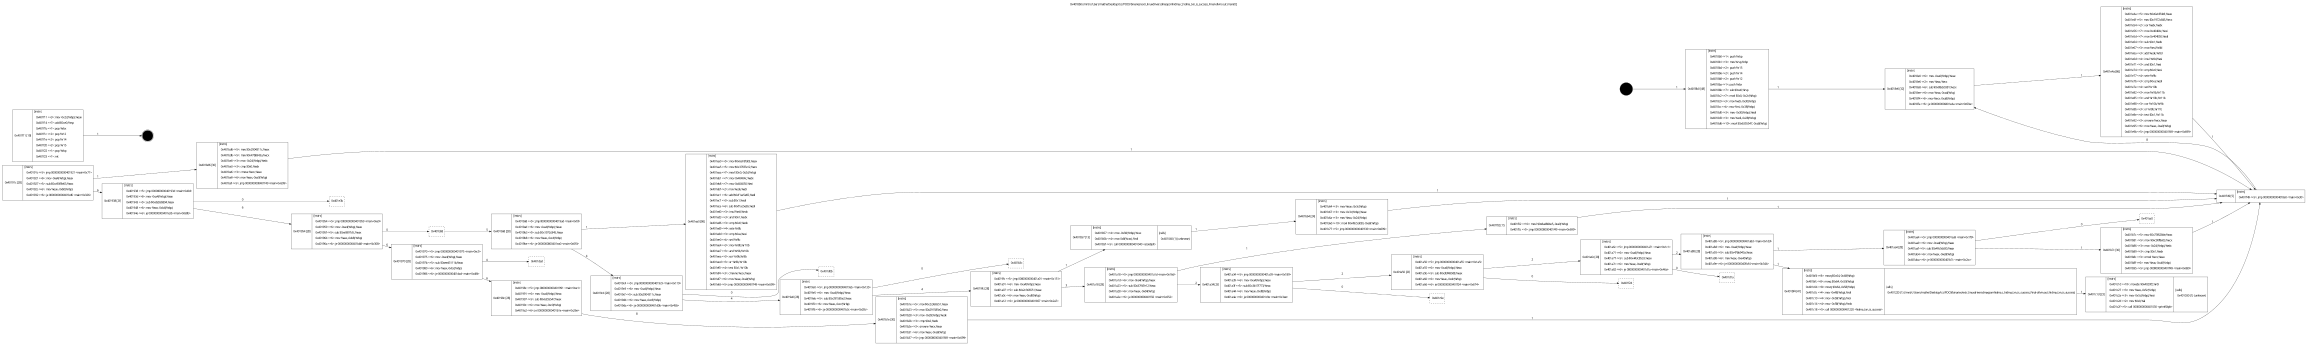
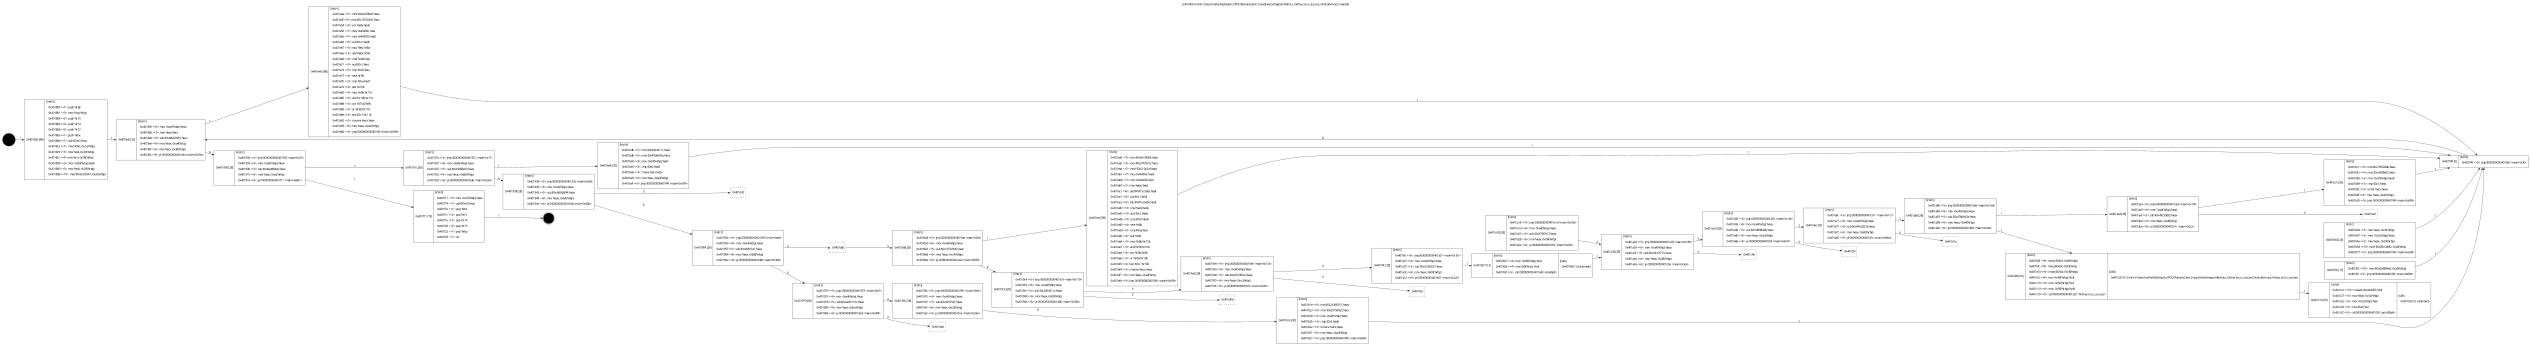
  digraph {
    fontname="Open Sans"
    label="0x4018b0 (/mnt/c/Users/mathe/Desktop/tcc/POCII/binaries/extr_linuxdriversdmaqcomhidma.c_hidma_txn_is_success_Final-ollvm.out::main(0))"
    labelloc=t
    rankdir=LR
    node [fontname="Open Sans" shape=record]
    edge [fontname="Open Sans"]
    Entry [fillcolor=black height=0.3 shape=circle style=filled width=0.3]
    n2 [label="{\n     0x4018b0 [48]\l\n     | [instrs]\l\n     &nbsp;&nbsp;0x4018b0 \<+1\>: push %rbp\l\n     &nbsp;&nbsp;0x4018b1 \<+3\>: mov %rsp,%rbp\l\n     &nbsp;&nbsp;0x4018b4 \<+2\>: push %r15\l\n     &nbsp;&nbsp;0x4018b6 \<+2\>: push %r14\l\n     &nbsp;&nbsp;0x4018b8 \<+2\>: push %r12\l\n     &nbsp;&nbsp;0x4018ba \<+1\>: push %rbx\l\n     &nbsp;&nbsp;0x4018bb \<+7\>: sub $0xe0,%rsp\l\n     &nbsp;&nbsp;0x4018c2 \<+7\>: movl $0x0,-0x2c(%rbp)\l\n     &nbsp;&nbsp;0x4018c9 \<+3\>: mov %edi,-0x30(%rbp)\l\n     &nbsp;&nbsp;0x4018cc \<+4\>: mov %rsi,-0x38(%rbp)\l\n     &nbsp;&nbsp;0x4018d0 \<+3\>: mov -0x30(%rbp),%edi\l\n     &nbsp;&nbsp;0x4018d3 \<+3\>: mov %edi,-0x28(%rbp)\l\n     &nbsp;&nbsp;0x4018d6 \<+10\>: movl $0x6355547,-0xa0(%rbp)\l\n  }"]
    n3 [label="{\n     0x4018e0 [32]\l\n     | [instrs]\l\n     &nbsp;&nbsp;0x4018e0 \<+6\>: mov -0xa0(%rbp),%eax\l\n     &nbsp;&nbsp;0x4018e6 \<+2\>: mov %eax,%ecx\l\n     &nbsp;&nbsp;0x4018e8 \<+6\>: sub $0x88e50381,%ecx\l\n     &nbsp;&nbsp;0x4018ee \<+6\>: mov %eax,-0xa4(%rbp)\l\n     &nbsp;&nbsp;0x4018f4 \<+6\>: mov %ecx,-0xa8(%rbp)\l\n     &nbsp;&nbsp;0x4018fa \<+6\>: je 0000000000401e4a \<main+0x59a\>\l\n  }"]
    n4 [label="{\n     0x401e4a [86]\l\n     | [instrs]\l\n     &nbsp;&nbsp;0x401e4a \<+5\>: mov $0x6a18fdc8,%eax\l\n     &nbsp;&nbsp;0x401e4f \<+5\>: mov $0x1972c845,%ecx\l\n     &nbsp;&nbsp;0x401e54 \<+2\>: xor %edx,%edx\l\n     &nbsp;&nbsp;0x401e56 \<+7\>: mov 0x40404c,%esi\l\n     &nbsp;&nbsp;0x401e5d \<+7\>: mov 0x404050,%edi\l\n     &nbsp;&nbsp;0x401e64 \<+3\>: sub $0x1,%edx\l\n     &nbsp;&nbsp;0x401e67 \<+3\>: mov %esi,%r8d\l\n     &nbsp;&nbsp;0x401e6a \<+3\>: add %edx,%r8d\l\n     &nbsp;&nbsp;0x401e6d \<+4\>: imul %r8d,%esi\l\n     &nbsp;&nbsp;0x401e71 \<+3\>: and $0x1,%esi\l\n     &nbsp;&nbsp;0x401e74 \<+3\>: cmp $0x0,%esi\l\n     &nbsp;&nbsp;0x401e77 \<+4\>: sete %r9b\l\n     &nbsp;&nbsp;0x401e7b \<+3\>: cmp $0xa,%edi\l\n     &nbsp;&nbsp;0x401e7e \<+4\>: setl %r10b\l\n     &nbsp;&nbsp;0x401e82 \<+3\>: mov %r9b,%r11b\l\n     &nbsp;&nbsp;0x401e85 \<+3\>: and %r10b,%r11b\l\n     &nbsp;&nbsp;0x401e88 \<+3\>: xor %r10b,%r9b\l\n     &nbsp;&nbsp;0x401e8b \<+3\>: or %r9b,%r11b\l\n     &nbsp;&nbsp;0x401e8e \<+4\>: test $0x1,%r11b\l\n     &nbsp;&nbsp;0x401e92 \<+3\>: cmovne %ecx,%eax\l\n     &nbsp;&nbsp;0x401e95 \<+6\>: mov %eax,-0xa0(%rbp)\l\n     &nbsp;&nbsp;0x401e9b \<+5\>: jmp 0000000000401f49 \<main+0x699\>\l\n  }"]
+   n5 [label="{\n     0x401900 [28]\l\n     | [instrs]\l\n     &nbsp;&nbsp;0x401900 \<+5\>: jmp 0000000000401905 \<main+0x55\>\l\n     &nbsp;&nbsp;0x401905 \<+6\>: mov -0xa4(%rbp),%eax\l\n     &nbsp;&nbsp;0x40190b \<+5\>: sub $0x8a4884e5,%eax\l\n     &nbsp;&nbsp;0x401910 \<+6\>: mov %eax,-0xac(%rbp)\l\n     &nbsp;&nbsp;0x401916 \<+6\>: je 0000000000401f11 \<main+0x661\>\l\n  }"]
    n6 [label="{\n     0x401f49 [5]\l\n     | [instrs]\l\n     &nbsp;&nbsp;0x401f49 \<+5\>: jmp 00000000004018e0 \<main+0x30\>\l\n  }"]
    n7 [label="{\n     0x401f11 [19]\l\n     | [instrs]\l\n     &nbsp;&nbsp;0x401f11 \<+3\>: mov -0x2c(%rbp),%eax\l\n     &nbsp;&nbsp;0x401f14 \<+7\>: add $0xe0,%rsp\l\n     &nbsp;&nbsp;0x401f1b \<+1\>: pop %rbx\l\n     &nbsp;&nbsp;0x401f1c \<+2\>: pop %r12\l\n     &nbsp;&nbsp;0x401f1e \<+2\>: pop %r14\l\n     &nbsp;&nbsp;0x401f20 \<+2\>: pop %r15\l\n     &nbsp;&nbsp;0x401f22 \<+1\>: pop %rbp\l\n     &nbsp;&nbsp;0x401f23 \<+1\>: ret\l\n  }"]
    n8 [label="{\n     0x40191c [28]\l\n     | [instrs]\l\n     &nbsp;&nbsp;0x40191c \<+5\>: jmp 0000000000401921 \<main+0x71\>\l\n     &nbsp;&nbsp;0x401921 \<+6\>: mov -0xa4(%rbp),%eax\l\n     &nbsp;&nbsp;0x401927 \<+5\>: sub $0xc90f8e03,%eax\l\n     &nbsp;&nbsp;0x40192c \<+6\>: mov %eax,-0xb0(%rbp)\l\n     &nbsp;&nbsp;0x401932 \<+6\>: je 0000000000401bd6 \<main+0x326\>\l\n  }"]
    Exit [fillcolor=black height=0.3 peripheries=2 shape=circle style=filled width=0.3]
    n10 [label="{\n     0x401bd6 [30]\l\n     | [instrs]\l\n     &nbsp;&nbsp;0x401bd6 \<+5\>: mov $0x2904311c,%eax\l\n     &nbsp;&nbsp;0x401bdb \<+5\>: mov $0x47bb943a,%ecx\l\n     &nbsp;&nbsp;0x401be0 \<+3\>: mov -0x24(%rbp),%edx\l\n     &nbsp;&nbsp;0x401be3 \<+3\>: cmp $0x0,%edx\l\n     &nbsp;&nbsp;0x401be6 \<+3\>: cmove %ecx,%eax\l\n     &nbsp;&nbsp;0x401be9 \<+6\>: mov %eax,-0xa0(%rbp)\l\n     &nbsp;&nbsp;0x401bef \<+5\>: jmp 0000000000401f49 \<main+0x699\>\l\n  }"]
    n11 [label="{\n     0x401938 [28]\l\n     | [instrs]\l\n     &nbsp;&nbsp;0x401938 \<+5\>: jmp 000000000040193d \<main+0x8d\>\l\n     &nbsp;&nbsp;0x40193d \<+6\>: mov -0xa4(%rbp),%eax\l\n     &nbsp;&nbsp;0x401943 \<+5\>: sub $0xde55b894,%eax\l\n     &nbsp;&nbsp;0x401948 \<+6\>: mov %eax,-0xb4(%rbp)\l\n     &nbsp;&nbsp;0x40194e \<+6\>: je 0000000000401e3b \<main+0x58b\>\l\n  }"]
    n12 [label="{\n     0x401e3b\l\n  }" style=dashed]
    n13 [label="{\n     0x401954 [28]\l\n     | [instrs]\l\n     &nbsp;&nbsp;0x401954 \<+5\>: jmp 0000000000401959 \<main+0xa9\>\l\n     &nbsp;&nbsp;0x401959 \<+6\>: mov -0xa4(%rbp),%eax\l\n     &nbsp;&nbsp;0x40195f \<+5\>: sub $0xe5997cfc,%eax\l\n     &nbsp;&nbsp;0x401964 \<+6\>: mov %eax,-0xb8(%rbp)\l\n     &nbsp;&nbsp;0x40196a \<+6\>: je 0000000000401bb8 \<main+0x308\>\l\n  }"]
    n14 [label="{\n     0x401bb8\l\n  }" style=dashed]
    n15 [label="{\n     0x401970 [28]\l\n     | [instrs]\l\n     &nbsp;&nbsp;0x401970 \<+5\>: jmp 0000000000401975 \<main+0xc5\>\l\n     &nbsp;&nbsp;0x401975 \<+6\>: mov -0xa4(%rbp),%eax\l\n     &nbsp;&nbsp;0x40197b \<+5\>: sub $0xeed3111b,%eax\l\n     &nbsp;&nbsp;0x401980 \<+6\>: mov %eax,-0xbc(%rbp)\l\n     &nbsp;&nbsp;0x401986 \<+6\>: je 0000000000401dad \<main+0x4fd\>\l\n  }"]
    n16 [label="{\n     0x401c1d [23]\l\n     | [instrs]\l\n     &nbsp;&nbsp;0x401c1d \<+10\>: movabs $0x4020f2,%rdi\l\n     &nbsp;&nbsp;0x401c27 \<+3\>: mov %eax,-0x5c(%rbp)\l\n     &nbsp;&nbsp;0x401c2a \<+3\>: mov -0x5c(%rbp),%esi\l\n     &nbsp;&nbsp;0x401c2d \<+2\>: mov $0x0,%al\l\n     &nbsp;&nbsp;0x401c2f \<+5\>: call 0000000000401030 \<printf@plt\>\l\n     | [calls]\l\n     &nbsp;&nbsp;0x401030 \{1\} (unknown)\l\n  }"]
    n17 [label="{\n     0x4019a8 [28]\l\n     | [instrs]\l\n     &nbsp;&nbsp;0x4019a8 \<+5\>: jmp 00000000004019ad \<main+0xfd\>\l\n     &nbsp;&nbsp;0x4019ad \<+6\>: mov -0xa4(%rbp),%eax\l\n     &nbsp;&nbsp;0x4019b3 \<+5\>: sub $0x1972c845,%eax\l\n     &nbsp;&nbsp;0x4019b8 \<+6\>: mov %eax,-0xc4(%rbp)\l\n     &nbsp;&nbsp;0x4019be \<+6\>: je 0000000000401ea0 \<main+0x5f0\>\l\n  }"]
    n18 [label="{\n     0x401dad\l\n  }" style=dashed]
    n19 [label="{\n     0x40198c [28]\l\n     | [instrs]\l\n     &nbsp;&nbsp;0x40198c \<+5\>: jmp 0000000000401991 \<main+0xe1\>\l\n     &nbsp;&nbsp;0x401991 \<+6\>: mov -0xa4(%rbp),%eax\l\n     &nbsp;&nbsp;0x401997 \<+5\>: sub $0x6355547,%eax\l\n     &nbsp;&nbsp;0x40199c \<+6\>: mov %eax,-0xc0(%rbp)\l\n     &nbsp;&nbsp;0x4019a2 \<+6\>: je 0000000000401b1e \<main+0x26e\>\l\n  }"]
    n20 [label="{\n     0x401ac0\l\n  }" style=dashed]
    n21 [label="{\n     0x401b1e [30]\l\n     | [instrs]\l\n     &nbsp;&nbsp;0x401b1e \<+5\>: mov $0x2c366551,%eax\l\n     &nbsp;&nbsp;0x401b23 \<+5\>: mov $0x291585e2,%ecx\l\n     &nbsp;&nbsp;0x401b28 \<+3\>: mov -0x28(%rbp),%edx\l\n     &nbsp;&nbsp;0x401b2b \<+3\>: cmp $0x2,%edx\l\n     &nbsp;&nbsp;0x401b2e \<+3\>: cmovne %ecx,%eax\l\n     &nbsp;&nbsp;0x401b31 \<+6\>: mov %eax,-0xa0(%rbp)\l\n     &nbsp;&nbsp;0x401b37 \<+5\>: jmp 0000000000401f49 \<main+0x699\>\l\n  }"]
    n22 [label="{\n     0x401b7c [30]\l\n     | [instrs]\l\n     &nbsp;&nbsp;0x401b7c \<+5\>: mov $0x73f628de,%eax\l\n     &nbsp;&nbsp;0x401b81 \<+5\>: mov $0xc90f8e03,%ecx\l\n     &nbsp;&nbsp;0x401b86 \<+3\>: mov -0x24(%rbp),%edx\l\n     &nbsp;&nbsp;0x401b89 \<+3\>: cmp $0x1,%edx\l\n     &nbsp;&nbsp;0x401b8c \<+3\>: cmovl %ecx,%eax\l\n     &nbsp;&nbsp;0x401b8f \<+6\>: mov %eax,-0xa0(%rbp)\l\n     &nbsp;&nbsp;0x401b95 \<+5\>: jmp 0000000000401f49 \<main+0x699\>\l\n  }"]
    n23 [label="{\n     0x401ea0 [98]\l\n     | [instrs]\l\n     &nbsp;&nbsp;0x401ea0 \<+5\>: mov $0x6a18fdc8,%eax\l\n     &nbsp;&nbsp;0x401ea5 \<+5\>: mov $0x37fd7e12,%ecx\l\n     &nbsp;&nbsp;0x401eaa \<+7\>: movl $0x0,-0x2c(%rbp)\l\n     &nbsp;&nbsp;0x401eb1 \<+7\>: mov 0x40404c,%edx\l\n     &nbsp;&nbsp;0x401eb8 \<+7\>: mov 0x404050,%esi\l\n     &nbsp;&nbsp;0x401ebf \<+2\>: mov %edx,%edi\l\n     &nbsp;&nbsp;0x401ec1 \<+6\>: add $0xf1ac5e65,%edi\l\n     &nbsp;&nbsp;0x401ec7 \<+3\>: sub $0x1,%edi\l\n     &nbsp;&nbsp;0x401eca \<+6\>: sub $0xf1ac5e65,%edi\l\n     &nbsp;&nbsp;0x401ed0 \<+3\>: imul %edi,%edx\l\n     &nbsp;&nbsp;0x401ed3 \<+3\>: and $0x1,%edx\l\n     &nbsp;&nbsp;0x401ed6 \<+3\>: cmp $0x0,%edx\l\n     &nbsp;&nbsp;0x401ed9 \<+4\>: sete %r8b\l\n     &nbsp;&nbsp;0x401edd \<+3\>: cmp $0xa,%esi\l\n     &nbsp;&nbsp;0x401ee0 \<+4\>: setl %r9b\l\n     &nbsp;&nbsp;0x401ee4 \<+3\>: mov %r8b,%r10b\l\n     &nbsp;&nbsp;0x401ee7 \<+3\>: and %r9b,%r10b\l\n     &nbsp;&nbsp;0x401eea \<+3\>: xor %r9b,%r8b\l\n     &nbsp;&nbsp;0x401eed \<+3\>: or %r8b,%r10b\l\n     &nbsp;&nbsp;0x401ef0 \<+4\>: test $0x1,%r10b\l\n     &nbsp;&nbsp;0x401ef4 \<+3\>: cmovne %ecx,%eax\l\n     &nbsp;&nbsp;0x401ef7 \<+6\>: mov %eax,-0xa0(%rbp)\l\n     &nbsp;&nbsp;0x401efd \<+5\>: jmp 0000000000401f49 \<main+0x699\>\l\n  }"]
    n24 [label="{\n     0x4019c4 [28]\l\n     | [instrs]\l\n     &nbsp;&nbsp;0x4019c4 \<+5\>: jmp 00000000004019c9 \<main+0x119\>\l\n     &nbsp;&nbsp;0x4019c9 \<+6\>: mov -0xa4(%rbp),%eax\l\n     &nbsp;&nbsp;0x4019cf \<+5\>: sub $0x2904311c,%eax\l\n     &nbsp;&nbsp;0x4019d4 \<+6\>: mov %eax,-0xc8(%rbp)\l\n     &nbsp;&nbsp;0x4019da \<+6\>: je 0000000000401d0b \<main+0x45b\>\l\n  }"]
    n25 [label="{\n     0x401aa4 [28]\l\n     | [instrs]\l\n     &nbsp;&nbsp;0x401aa4 \<+5\>: jmp 0000000000401aa9 \<main+0x1f9\>\l\n     &nbsp;&nbsp;0x401aa9 \<+6\>: mov -0xa4(%rbp),%eax\l\n     &nbsp;&nbsp;0x401aaf \<+5\>: sub $0x49c5dc80,%eax\l\n     &nbsp;&nbsp;0x401ab4 \<+6\>: mov %eax,-0xe8(%rbp)\l\n     &nbsp;&nbsp;0x401aba \<+6\>: je 0000000000401b7c \<main+0x2cc\>\l\n  }"]
    n26 [label="{\n     0x401d0b\l\n  }" style=dashed]
    n27 [label="{\n     0x4019e0 [28]\l\n     | [instrs]\l\n     &nbsp;&nbsp;0x4019e0 \<+5\>: jmp 00000000004019e5 \<main+0x135\>\l\n     &nbsp;&nbsp;0x4019e5 \<+6\>: mov -0xa4(%rbp),%eax\l\n     &nbsp;&nbsp;0x4019eb \<+5\>: sub $0x291585e2,%eax\l\n     &nbsp;&nbsp;0x4019f0 \<+6\>: mov %eax,-0xcc(%rbp)\l\n     &nbsp;&nbsp;0x4019f6 \<+6\>: je 0000000000401b3c \<main+0x28c\>\l\n  }"]
    n28 [label="{\n     0x401bf4 [41]\l\n     | [instrs]\l\n     &nbsp;&nbsp;0x401bf4 \<+8\>: movq $0x64,-0x48(%rbp)\l\n     &nbsp;&nbsp;0x401bfc \<+8\>: movq $0x64,-0x50(%rbp)\l\n     &nbsp;&nbsp;0x401c04 \<+8\>: movq $0x64,-0x58(%rbp)\l\n     &nbsp;&nbsp;0x401c0c \<+4\>: mov -0x48(%rbp),%rdi\l\n     &nbsp;&nbsp;0x401c10 \<+4\>: mov -0x50(%rbp),%rsi\l\n     &nbsp;&nbsp;0x401c14 \<+4\>: mov -0x58(%rbp),%rdx\l\n     &nbsp;&nbsp;0x401c18 \<+5\>: call 0000000000401220 \<hidma_txn_is_success\>\l\n     | [calls]\l\n     &nbsp;&nbsp;0x401220 \{1\} (/mnt/c/Users/mathe/Desktop/tcc/POCII/binaries/extr_linuxdriversdmaqcomhidma.c_hidma_txn_is_success_Final-ollvm.out::hidma_txn_is_success)\l\n  }"]
    n29 [label="{\n     0x401b3c\l\n  }" style=dashed]
    n30 [label="{\n     0x4019fc [28]\l\n     | [instrs]\l\n     &nbsp;&nbsp;0x4019fc \<+5\>: jmp 0000000000401a01 \<main+0x151\>\l\n     &nbsp;&nbsp;0x401a01 \<+6\>: mov -0xa4(%rbp),%eax\l\n     &nbsp;&nbsp;0x401a07 \<+5\>: sub $0x2c366551,%eax\l\n     &nbsp;&nbsp;0x401a0c \<+6\>: mov %eax,-0xd0(%rbp)\l\n     &nbsp;&nbsp;0x401a12 \<+6\>: je 0000000000401b57 \<main+0x2a7\>\l\n  }"]
    n31 [label="{\n     0x401a88 [28]\l\n     | [instrs]\l\n     &nbsp;&nbsp;0x401a88 \<+5\>: jmp 0000000000401a8d \<main+0x1dd\>\l\n     &nbsp;&nbsp;0x401a8d \<+6\>: mov -0xa4(%rbp),%eax\l\n     &nbsp;&nbsp;0x401a93 \<+5\>: sub $0x47bb943a,%eax\l\n     &nbsp;&nbsp;0x401a98 \<+6\>: mov %eax,-0xe4(%rbp)\l\n     &nbsp;&nbsp;0x401a9e \<+6\>: je 0000000000401bf4 \<main+0x344\>\l\n  }"]
    n32 [label="{\n     0x401b57 [13]\l\n     | [instrs]\l\n     &nbsp;&nbsp;0x401b57 \<+4\>: mov -0x38(%rbp),%rax\l\n     &nbsp;&nbsp;0x401b5b \<+4\>: mov 0x8(%rax),%rdi\l\n     &nbsp;&nbsp;0x401b5f \<+5\>: call 0000000000401040 \<atoi@plt\>\l\n     | [calls]\l\n     &nbsp;&nbsp;0x401040 \{1\} (unknown)\l\n  }"]
    n33 [label="{\n     0x401a18 [28]\l\n     | [instrs]\l\n     &nbsp;&nbsp;0x401a18 \<+5\>: jmp 0000000000401a1d \<main+0x16d\>\l\n     &nbsp;&nbsp;0x401a1d \<+6\>: mov -0xa4(%rbp),%eax\l\n     &nbsp;&nbsp;0x401a23 \<+5\>: sub $0x37fd7e12,%eax\l\n     &nbsp;&nbsp;0x401a28 \<+6\>: mov %eax,-0xd4(%rbp)\l\n     &nbsp;&nbsp;0x401a2e \<+6\>: je 0000000000401f02 \<main+0x652\>\l\n  }"]
    n34 [label="{\n     0x401d1a\l\n  }" style=dashed]
    n35 [label="{\n     0x401b64 [24]\l\n     | [instrs]\l\n     &nbsp;&nbsp;0x401b64 \<+3\>: mov %eax,-0x3c(%rbp)\l\n     &nbsp;&nbsp;0x401b67 \<+3\>: mov -0x3c(%rbp),%eax\l\n     &nbsp;&nbsp;0x401b6a \<+3\>: mov %eax,-0x24(%rbp)\l\n     &nbsp;&nbsp;0x401b6d \<+10\>: movl $0x49c5dc80,-0xa0(%rbp)\l\n     &nbsp;&nbsp;0x401b77 \<+5\>: jmp 0000000000401f49 \<main+0x699\>\l\n  }"]
    n36 [label="{\n     0x401f02 [15]\l\n     | [instrs]\l\n     &nbsp;&nbsp;0x401f02 \<+10\>: movl $0x8a4884e5,-0xa0(%rbp)\l\n     &nbsp;&nbsp;0x401f0c \<+5\>: jmp 0000000000401f49 \<main+0x699\>\l\n  }"]
    n37 [label="{\n     0x401a34 [28]\l\n     | [instrs]\l\n     &nbsp;&nbsp;0x401a34 \<+5\>: jmp 0000000000401a39 \<main+0x189\>\l\n     &nbsp;&nbsp;0x401a39 \<+6\>: mov -0xa4(%rbp),%eax\l\n     &nbsp;&nbsp;0x401a3f \<+5\>: sub $0x3b17f773,%eax\l\n     &nbsp;&nbsp;0x401a44 \<+6\>: mov %eax,-0xd8(%rbp)\l\n     &nbsp;&nbsp;0x401a4a \<+6\>: je 0000000000401c9e \<main+0x3ee\>\l\n  }"]
    n38 [label="{\n     0x401a6c [28]\l\n     | [instrs]\l\n     &nbsp;&nbsp;0x401a6c \<+5\>: jmp 0000000000401a71 \<main+0x1c1\>\l\n     &nbsp;&nbsp;0x401a71 \<+6\>: mov -0xa4(%rbp),%eax\l\n     &nbsp;&nbsp;0x401a77 \<+5\>: sub $0x443c8533,%eax\l\n     &nbsp;&nbsp;0x401a7c \<+6\>: mov %eax,-0xe0(%rbp)\l\n     &nbsp;&nbsp;0x401a82 \<+6\>: je 0000000000401d1a \<main+0x46a\>\l\n  }"]
    n39 [label="{\n     0x401a50 [28]\l\n     | [instrs]\l\n     &nbsp;&nbsp;0x401a50 \<+5\>: jmp 0000000000401a55 \<main+0x1a5\>\l\n     &nbsp;&nbsp;0x401a55 \<+6\>: mov -0xa4(%rbp),%eax\l\n     &nbsp;&nbsp;0x401a5b \<+5\>: sub $0x3bf480d8,%eax\l\n     &nbsp;&nbsp;0x401a60 \<+6\>: mov %eax,-0xdc(%rbp)\l\n     &nbsp;&nbsp;0x401a66 \<+6\>: je 0000000000401f24 \<main+0x674\>\l\n  }"]
    n40 [label="{\n     0x401c9e\l\n  }" style=dashed]
    n41 [label="{\n     0x401f24\l\n  }" style=dashed]
    Entry -> n2 [label=" 1"]
    n2 -> n3 [label=" 1"]
    n3 -> n4 [label=" 1"]
+   n3 -> n5 [label=" 8"]
    n4 -> n6 [label=" 1"]
+   n5 -> n7 [label=" 1"]
+   n5 -> n8 [label=" 7"]
    n6 -> n3 [label=" 8"]
    n7 -> Exit [label=" 1"]
    n8 -> n10 [label=" 1"]
    n8 -> n11 [label=" 6"]
    n10 -> n6 [label=" 1"]
    n11 -> n12 [label=" 0"]
    n11 -> n13 [label=" 6"]
    n13 -> n14 [label=" 0"]
    n13 -> n15 [label=" 6"]
    n14 -> n17 [label=" 5"]
    n15 -> n18 [label=" 0"]
    n15 -> n19 [label=" 6"]
    n17 -> n23 [label=" 1"]
    n17 -> n24 [label=" 4"]
    n19 -> n21 [label=" 8"]
    n21 -> n6 [label=" 1"]
    n22 -> n6 [label=" 1"]
    n23 -> n6 [label=" 1"]
    n24 -> n26 [label=" 0"]
    n24 -> n27 [label=" 4"]
    n25 -> n20 [label=" 0"]
    n25 -> n22 [label=" 1"]
    n27 -> n29 [label=" 0"]
    n27 -> n30 [label=" 4"]
    n28 -> n16 [label=" 1"]
    n30 -> n32 [label=" 1"]
-   n30 -> n33 [label=" 3"]
    n31 -> n25 [label=" 1"]
    n31 -> n28 [label=" 1"]
-   n32 -> n35 [label=" 1"]
-   n33 -> n36 [label=" 1"]
+   n32 -> n37 [label=" 1"]
    n33 -> n37 [label=" 2"]
    n35 -> n6 [label=" 1"]
    n36 -> n6 [label=" 1"]
    n37 -> n39 [label=" 2"]
    n37 -> n40 [label=" 0"]
    n38 -> n31 [label=" 2"]
    n38 -> n34 [label=" 0"]
    n39 -> n38 [label=" 2"]
    n39 -> n41 [label=" 0"]
  }
